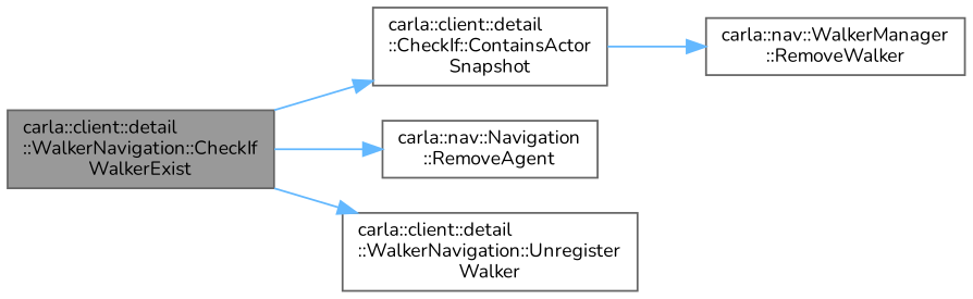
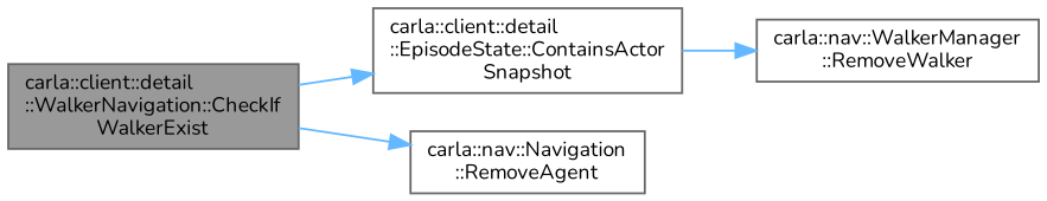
  digraph {
    fontname=Nunito
    rankdir=LR
    node [color=grey40 fillcolor=white fontname=Nunito fontsize=10 shape=box style=filled]
    edge [color=steelblue1 fontname=Nunito fontsize=10 labelfontname=Helvetica labelfontsize=10 style=solid]
    n1 [color=gray40 fillcolor=grey60 fontcolor=black height=0.2 label="carla::client::detail\l::WalkerNavigation::CheckIf\lWalkerExist" width=0.4]
-   n2 [height=0.2 label="carla::client::detail\l::CheckIf::ContainsActor\lSnapshot" width=0.4]
+   n2 [height=0.2 label="carla::client::detail\l::EpisodeState::ContainsActor\lSnapshot" width=0.4]
    n3 [height=0.2 label="carla::nav::Navigation\l::RemoveAgent" width=0.4]
-   n4 [height=0.2 label="carla::client::detail\l::WalkerNavigation::Unregister\lWalker" width=0.4]
    n5 [height=0.2 label="carla::nav::WalkerManager\l::RemoveWalker" width=0.4]
    n1 -> n2
    n1 -> n3
-   n1 -> n4
    n2 -> n5
  }
